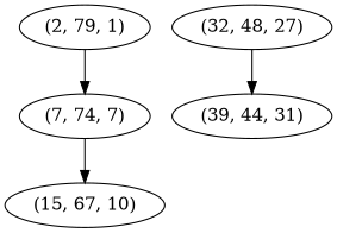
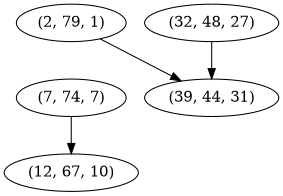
  digraph {
    n1 [label="(7, 74, 7)"]
    "(2, 79, 1)"
-   "(15, 67, 10)"
+   "(15, 67, 10)" [label="(12, 67, 10)"]
    "(32, 48, 27)"
    "(39, 44, 31)"
    n1 -> "(15, 67, 10)"
-   "(2, 79, 1)" -> n1
+   "(2, 79, 1)" -> "(39, 44, 31)"
    "(32, 48, 27)" -> "(39, 44, 31)"
  }
